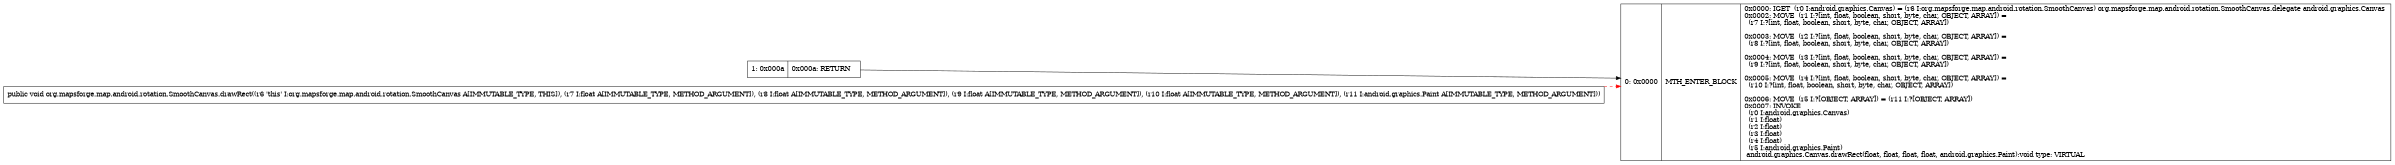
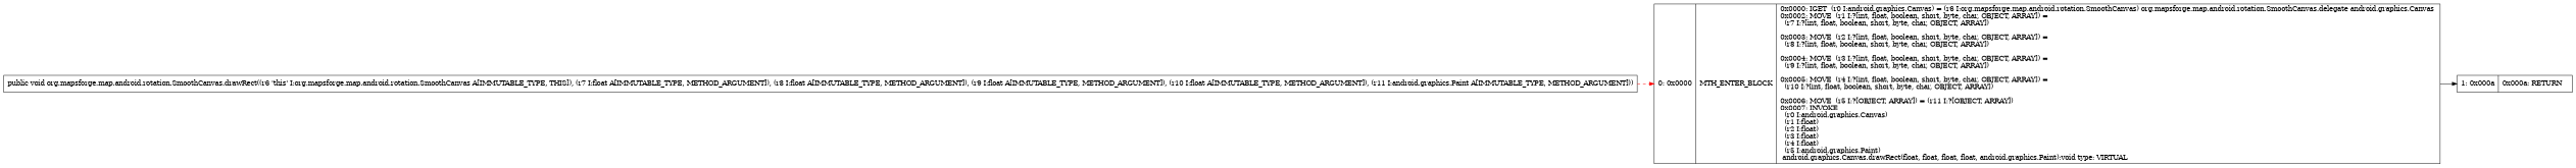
  digraph {
    rankdir=LR
    node [shape=record]
    n1 [label="{0\:\ 0x0000|MTH_ENTER_BLOCK\l|0x0000: IGET  (r0 I:android.graphics.Canvas) = (r6 I:org.mapsforge.map.android.rotation.SmoothCanvas) org.mapsforge.map.android.rotation.SmoothCanvas.delegate android.graphics.Canvas \l0x0002: MOVE  (r1 I:?[int, float, boolean, short, byte, char, OBJECT, ARRAY]) = \l  (r7 I:?[int, float, boolean, short, byte, char, OBJECT, ARRAY])\l \l0x0003: MOVE  (r2 I:?[int, float, boolean, short, byte, char, OBJECT, ARRAY]) = \l  (r8 I:?[int, float, boolean, short, byte, char, OBJECT, ARRAY])\l \l0x0004: MOVE  (r3 I:?[int, float, boolean, short, byte, char, OBJECT, ARRAY]) = \l  (r9 I:?[int, float, boolean, short, byte, char, OBJECT, ARRAY])\l \l0x0005: MOVE  (r4 I:?[int, float, boolean, short, byte, char, OBJECT, ARRAY]) = \l  (r10 I:?[int, float, boolean, short, byte, char, OBJECT, ARRAY])\l \l0x0006: MOVE  (r5 I:?[OBJECT, ARRAY]) = (r11 I:?[OBJECT, ARRAY]) \l0x0007: INVOKE  \l  (r0 I:android.graphics.Canvas)\l  (r1 I:float)\l  (r2 I:float)\l  (r3 I:float)\l  (r4 I:float)\l  (r5 I:android.graphics.Paint)\l android.graphics.Canvas.drawRect(float, float, float, float, android.graphics.Paint):void type: VIRTUAL \l}"]
    n2 [label="{1\:\ 0x000a|0x000a: RETURN   \l}"]
    n3 [label="{public void org.mapsforge.map.android.rotation.SmoothCanvas.drawRect((r6 'this' I:org.mapsforge.map.android.rotation.SmoothCanvas A[IMMUTABLE_TYPE, THIS]), (r7 I:float A[IMMUTABLE_TYPE, METHOD_ARGUMENT]), (r8 I:float A[IMMUTABLE_TYPE, METHOD_ARGUMENT]), (r9 I:float A[IMMUTABLE_TYPE, METHOD_ARGUMENT]), (r10 I:float A[IMMUTABLE_TYPE, METHOD_ARGUMENT]), (r11 I:android.graphics.Paint A[IMMUTABLE_TYPE, METHOD_ARGUMENT])) }"]
-   n2 -> n1 [color=black style=solid]
+   n1 -> n2 [color=black style=solid]
    n3 -> n1 [color=red style=dashed]
  }
